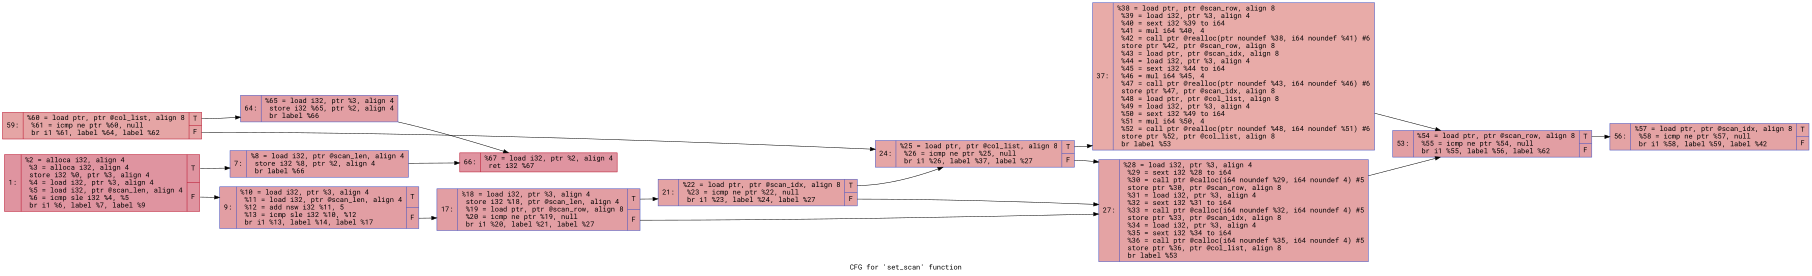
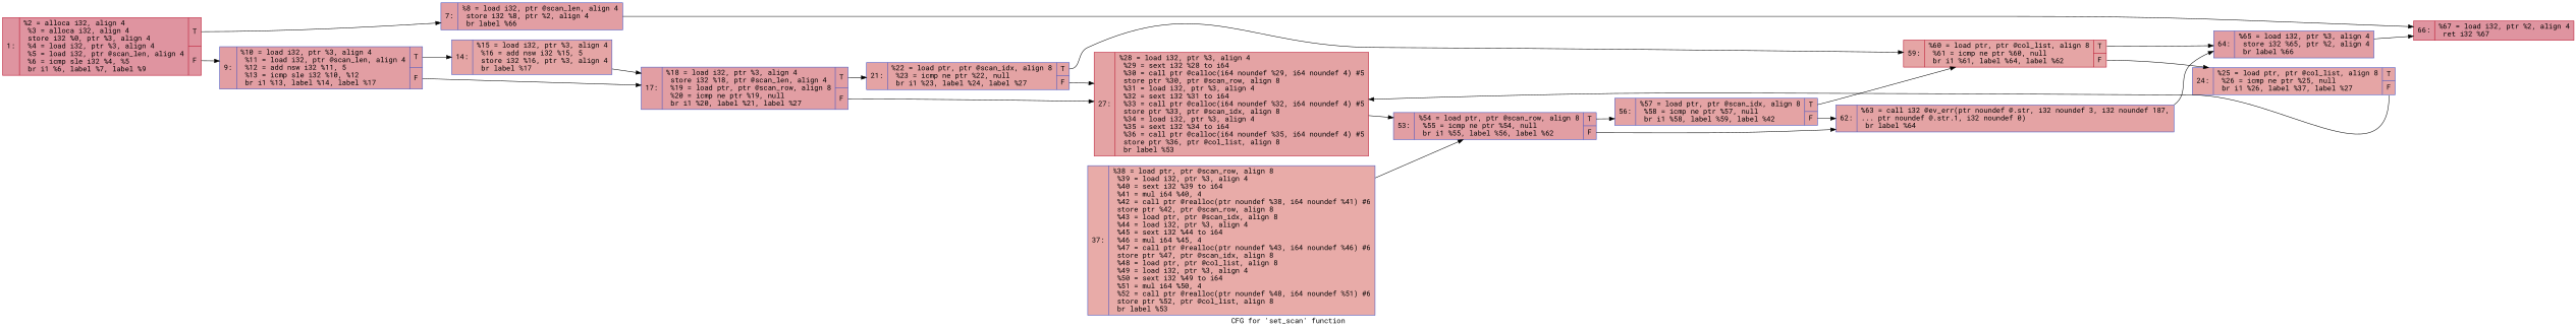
  digraph {
    fontname="Roboto Mono"
    label="CFG for 'set_scan' function"
    rankdir=LR
    node [color="#3d50c3ff" fillcolor="#be242e70" fontname="Roboto Mono" shape=record style=filled]
    edge [fontname="Roboto Mono" tailport=s0]
    n1 [color="#b70d28ff" fillcolor="#b70d2870" label="{1:\l|  %2 = alloca i32, align 4\l  %3 = alloca i32, align 4\l  store i32 %0, ptr %3, align 4\l  %4 = load i32, ptr %3, align 4\l  %5 = load i32, ptr @scan_len, align 4\l  %6 = icmp sle i32 %4, %5\l  br i1 %6, label %7, label %9\l|{<s0>T|<s1>F}}"]
    n2 [label="{7:\l|  %8 = load i32, ptr @scan_len, align 4\l  store i32 %8, ptr %2, align 4\l  br label %66\l}"]
    n3 [label="{9:\l|  %10 = load i32, ptr %3, align 4\l  %11 = load i32, ptr @scan_len, align 4\l  %12 = add nsw i32 %11, 5\l  %13 = icmp sle i32 %10, %12\l  br i1 %13, label %14, label %17\l|{<s0>T|<s1>F}}"]
    n4 [color="#b70d28ff" fillcolor="#b70d2870" label="{66:\l|  %67 = load i32, ptr %2, align 4\l  ret i32 %67\l}"]
+   n5 [fillcolor="#c5333470" label="{14:\l|  %15 = load i32, ptr %3, align 4\l  %16 = add nsw i32 %15, 5\l  store i32 %16, ptr %3, align 4\l  br label %17\l}"]
    n6 [label="{17:\l|  %18 = load i32, ptr %3, align 4\l  store i32 %18, ptr @scan_len, align 4\l  %19 = load ptr, ptr @scan_row, align 8\l  %20 = icmp ne ptr %19, null\l  br i1 %20, label %21, label %27\l|{<s0>T|<s1>F}}"]
    n7 [fillcolor="#c32e3170" label="{21:\l|  %22 = load ptr, ptr @scan_idx, align 8\l  %23 = icmp ne ptr %22, null\l  br i1 %23, label %24, label %27\l|{<s0>T|<s1>F}}"]
-   n8 [fillcolor="#c32e3170" label="{27:\l|  %28 = load i32, ptr %3, align 4\l  %29 = sext i32 %28 to i64\l  %30 = call ptr @calloc(i64 noundef %29, i64 noundef 4) #5\l  store ptr %30, ptr @scan_row, align 8\l  %31 = load i32, ptr %3, align 4\l  %32 = sext i32 %31 to i64\l  %33 = call ptr @calloc(i64 noundef %32, i64 noundef 4) #5\l  store ptr %33, ptr @scan_idx, align 8\l  %34 = load i32, ptr %3, align 4\l  %35 = sext i32 %34 to i64\l  %36 = call ptr @calloc(i64 noundef %35, i64 noundef 4) #5\l  store ptr %36, ptr @col_list, align 8\l  br label %53\l}"]
+   n8 [color="#b70d28ff" fillcolor="#c32e3170" label="{27:\l|  %28 = load i32, ptr %3, align 4\l  %29 = sext i32 %28 to i64\l  %30 = call ptr @calloc(i64 noundef %29, i64 noundef 4) #5\l  store ptr %30, ptr @scan_row, align 8\l  %31 = load i32, ptr %3, align 4\l  %32 = sext i32 %31 to i64\l  %33 = call ptr @calloc(i64 noundef %32, i64 noundef 4) #5\l  store ptr %33, ptr @scan_idx, align 8\l  %34 = load i32, ptr %3, align 4\l  %35 = sext i32 %34 to i64\l  %36 = call ptr @calloc(i64 noundef %35, i64 noundef 4) #5\l  store ptr %36, ptr @col_list, align 8\l  br label %53\l}"]
    n9 [fillcolor="#c5333470" label="{24:\l|  %25 = load ptr, ptr @col_list, align 8\l  %26 = icmp ne ptr %25, null\l  br i1 %26, label %37, label %27\l|{<s0>T|<s1>F}}"]
    n10 [label="{53:\l|  %54 = load ptr, ptr @scan_row, align 8\l  %55 = icmp ne ptr %54, null\l  br i1 %55, label %56, label %62\l|{<s0>T|<s1>F}}"]
    n11 [fillcolor="#cc403a70" label="{37:\l|  %38 = load ptr, ptr @scan_row, align 8\l  %39 = load i32, ptr %3, align 4\l  %40 = sext i32 %39 to i64\l  %41 = mul i64 %40, 4\l  %42 = call ptr @realloc(ptr noundef %38, i64 noundef %41) #6\l  store ptr %42, ptr @scan_row, align 8\l  %43 = load ptr, ptr @scan_idx, align 8\l  %44 = load i32, ptr %3, align 4\l  %45 = sext i32 %44 to i64\l  %46 = mul i64 %45, 4\l  %47 = call ptr @realloc(ptr noundef %43, i64 noundef %46) #6\l  store ptr %47, ptr @scan_idx, align 8\l  %48 = load ptr, ptr @col_list, align 8\l  %49 = load i32, ptr %3, align 4\l  %50 = sext i32 %49 to i64\l  %51 = mul i64 %50, 4\l  %52 = call ptr @realloc(ptr noundef %48, i64 noundef %51) #6\l  store ptr %52, ptr @col_list, align 8\l  br label %53\l}"]
    n12 [fillcolor="#c32e3170" label="{56:\l|  %57 = load ptr, ptr @scan_idx, align 8\l  %58 = icmp ne ptr %57, null\l  br i1 %58, label %59, label %42\l|{<s0>T|<s1>F}}"]
+   n13 [fillcolor="#c32e3170" label="{62:\l|  %63 = call i32 @ev_err(ptr noundef @.str, i32 noundef 3, i32 noundef 187,\l... ptr noundef @.str.1, i32 noundef 0)\l  br label %64\l}"]
    n14 [color="#b70d28ff" fillcolor="#c5333470" label="{59:\l|  %60 = load ptr, ptr @col_list, align 8\l  %61 = icmp ne ptr %60, null\l  br i1 %61, label %64, label %62\l|{<s0>T|<s1>F}}"]
    n15 [label="{64:\l|  %65 = load i32, ptr %3, align 4\l  store i32 %65, ptr %2, align 4\l  br label %66\l}"]
    n1 -> n2
    n1 -> n3 [tailport=s1]
    n2 -> n4
+   n3 -> n5
    n3 -> n6 [tailport=s1]
+   n5 -> n6
    n6 -> n7
    n6 -> n8 [tailport=s1]
    n7 -> n8 [tailport=s1]
-   n7 -> n9
+   n7 -> n14
    n8 -> n10
    n9 -> n8 [tailport=s1]
-   n9 -> n11
    n10 -> n12
+   n10 -> n13 [tailport=s1]
    n11 -> n10
+   n12 -> n13 [tailport=s1]
+   n12 -> n14
+   n13 -> n15
    n14 -> n9 [tailport=s1]
    n14 -> n15
    n15 -> n4
  }
